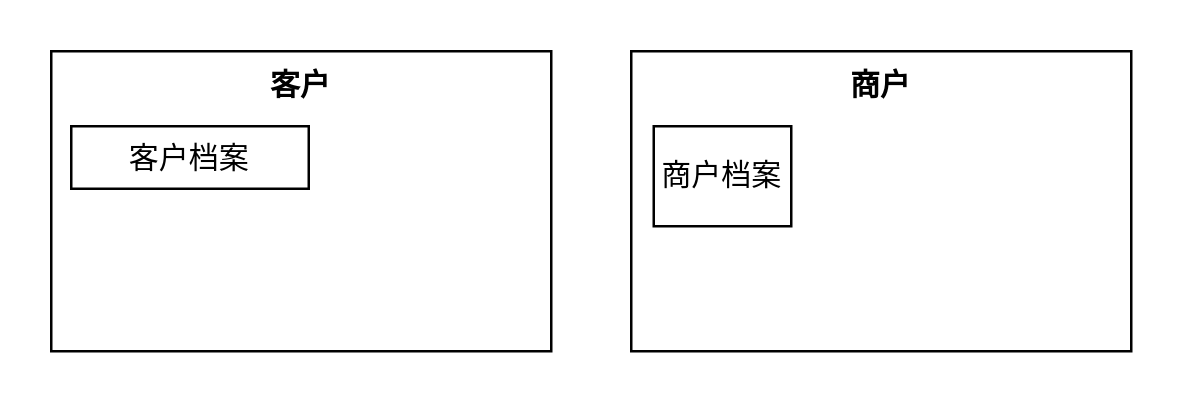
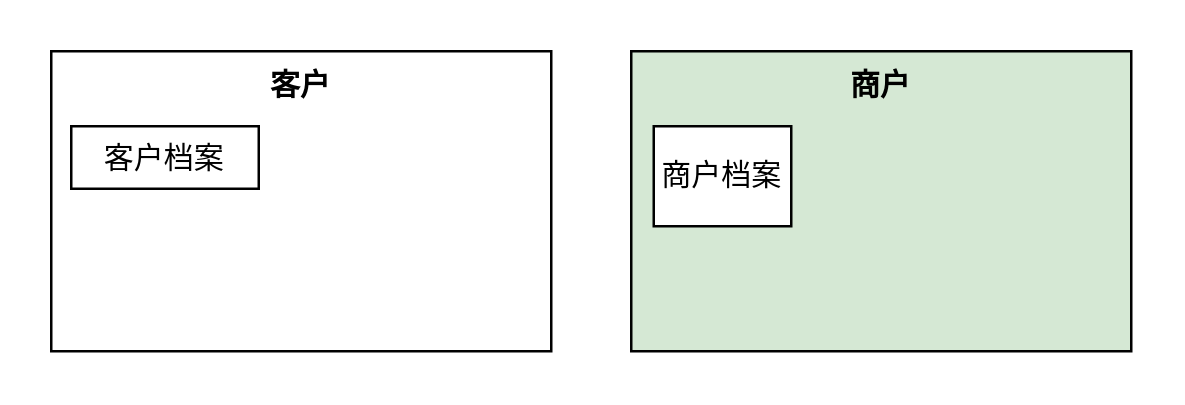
  <mxCell id="0" />
  <mxCell id="1" parent="0" />
  <mxCell id="2" value="&lt;b&gt;客户&lt;/b&gt;" style="rounded=0;whiteSpace=wrap;html=1;verticalAlign=top;" vertex="1" parent="1"><mxGeometry x="20" y="20" width="200" height="120" as="geometry" /></mxCell>
- <mxCell id="3" value="&lt;b&gt;商户&lt;/b&gt;" style="rounded=0;whiteSpace=wrap;html=1;verticalAlign=top;" vertex="1" parent="1"><mxGeometry x="252" y="20" width="200" height="120" as="geometry" /></mxCell>
- <mxCell id="4" value="客户档案" style="rounded=0;whiteSpace=wrap;html=1;" vertex="1" parent="1"><mxGeometry x="28" y="50" width="95" height="25" as="geometry" /></mxCell>
+ <mxCell id="3" value="&lt;b&gt;商户&lt;/b&gt;" style="rounded=0;whiteSpace=wrap;html=1;verticalAlign=top;fillColor=#d5e8d4;" vertex="1" parent="1"><mxGeometry x="252" y="20" width="200" height="120" as="geometry" /></mxCell>
+ <mxCell id="4" value="客户档案" style="rounded=0;whiteSpace=wrap;html=1;" vertex="1" parent="1"><mxGeometry x="28" y="50" width="75" height="25" as="geometry" /></mxCell>
  <mxCell id="5" value="商户档案" style="rounded=0;whiteSpace=wrap;html=1;" vertex="1" parent="1"><mxGeometry x="261" y="50" width="55" height="40" as="geometry" /></mxCell>
